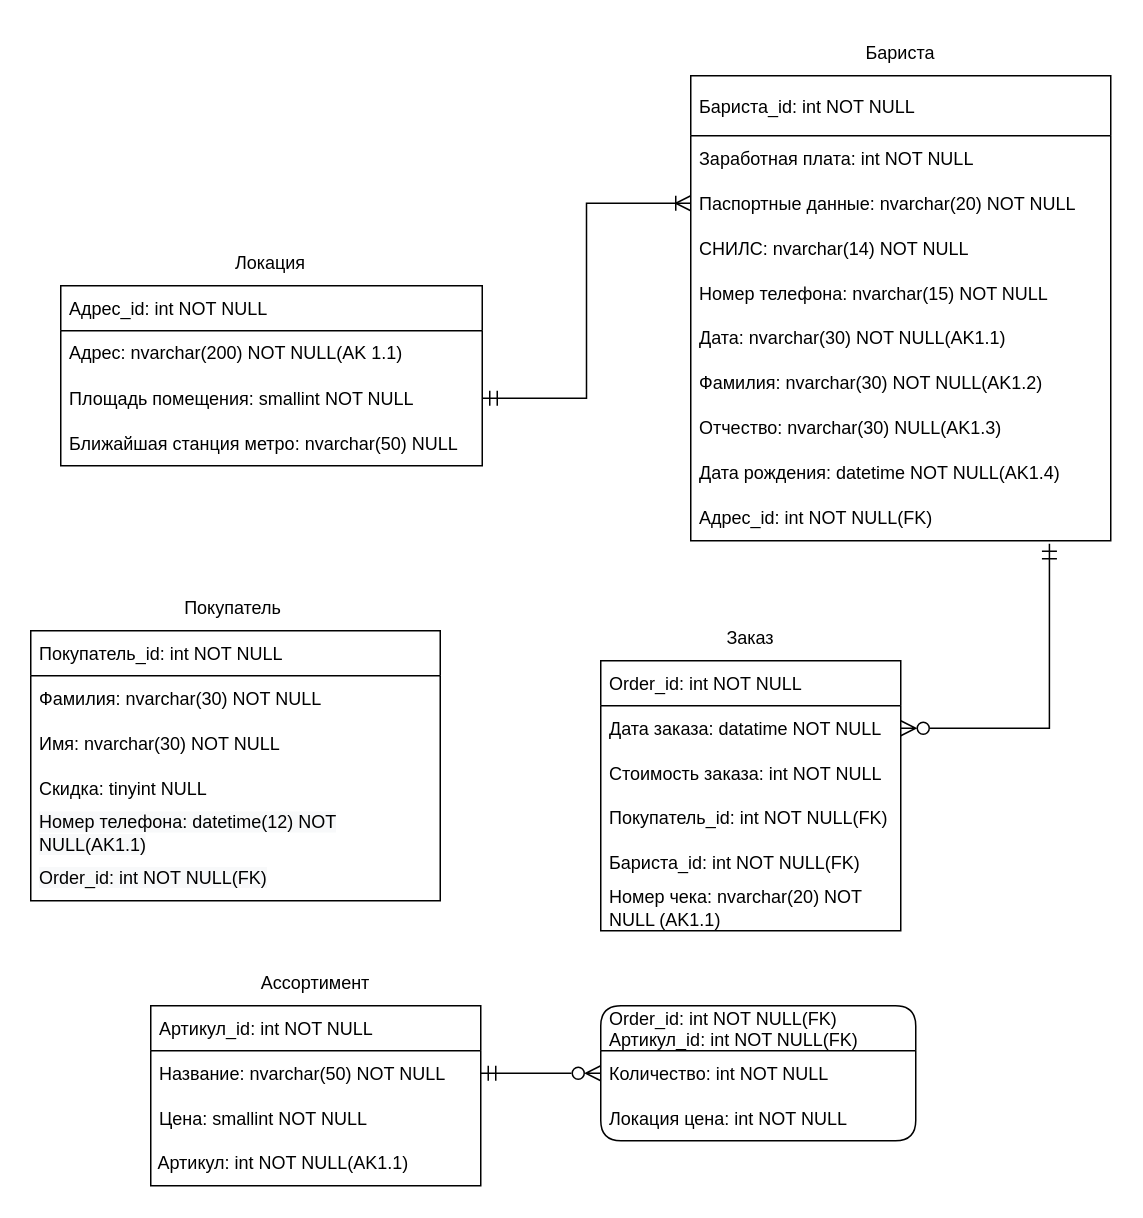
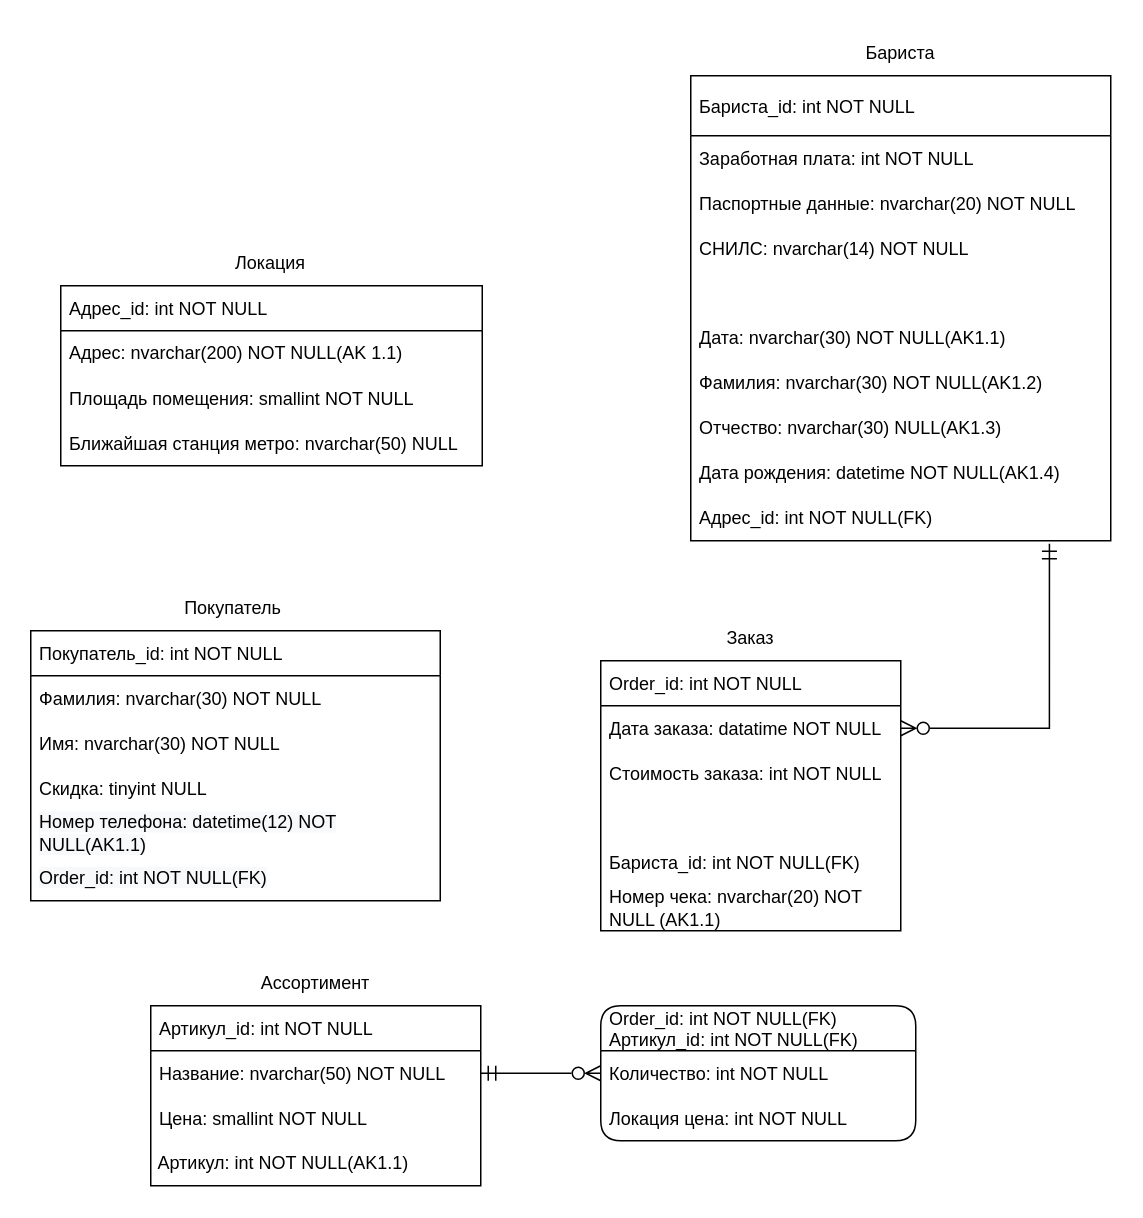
  <mxCell id="0" />
  <mxCell id="1" parent="0" />
  <mxCell id="2" value="Адрес_id: int NOT NULL" style="swimlane;fontStyle=0;childLayout=stackLayout;horizontal=1;startSize=30;horizontalStack=0;resizeParent=1;resizeParentMax=0;resizeLast=0;collapsible=1;marginBottom=0;rounded=0;shadow=0;glass=0;comic=0;sketch=0;align=left;spacingLeft=4;" parent="1" vertex="1"><mxGeometry x="40" y="190" width="281" height="120" as="geometry" /></mxCell>
  <mxCell id="3" value="Адрес: nvarchar(200) NOT NULL(AK 1.1)" style="text;html=1;strokeColor=none;fillColor=none;align=left;verticalAlign=middle;whiteSpace=wrap;rounded=0;spacingLeft=4;" parent="2" vertex="1"><mxGeometry y="30" width="281" height="30" as="geometry" /></mxCell>
  <mxCell id="4" value="Площадь помещения: smallint NOT NULL" style="text;strokeColor=none;fillColor=none;align=left;verticalAlign=middle;spacingLeft=4;spacingRight=4;overflow=hidden;points=[[0,0.5],[1,0.5]];portConstraint=eastwest;rotatable=0;rounded=0;shadow=0;glass=0;comic=0;sketch=0;" parent="2" vertex="1"><mxGeometry y="60" width="281" height="30" as="geometry" /></mxCell>
  <mxCell id="5" value="Ближайшая станция метро: nvarchar(50) NULL" style="text;strokeColor=none;fillColor=none;align=left;verticalAlign=middle;spacingLeft=4;spacingRight=4;overflow=hidden;points=[[0,0.5],[1,0.5]];portConstraint=eastwest;rotatable=0;rounded=0;shadow=0;glass=0;comic=0;sketch=0;" parent="2" vertex="1"><mxGeometry y="90" width="281" height="30" as="geometry" /></mxCell>
  <mxCell id="6" value="Локация" style="text;html=1;strokeColor=none;fillColor=none;align=center;verticalAlign=middle;whiteSpace=wrap;rounded=0;shadow=0;glass=0;comic=0;sketch=0;" parent="1" vertex="1"><mxGeometry x="40" y="160" width="280" height="30" as="geometry" /></mxCell>
  <mxCell id="7" value="Бариста_id: int NOT NULL" style="swimlane;fontStyle=0;horizontal=1;startSize=40;horizontalStack=0;resizeParent=1;resizeParentMax=0;resizeLast=0;collapsible=1;marginBottom=0;rounded=0;shadow=0;glass=0;comic=0;sketch=0;align=left;verticalAlign=middle;swimlaneBody=1;swimlaneHead=1;resizeWidth=1;resizeHeight=1;enumerate=0;resizable=1;perimeter=rectanglePerimeter;autosize=0;fixedWidth=0;spacingLeft=4;" parent="1" vertex="1"><mxGeometry x="460" y="50" width="280" height="310" as="geometry" /></mxCell>
  <mxCell id="8" value="Заработная плата: int NOT NULL" style="text;strokeColor=none;fillColor=none;align=left;verticalAlign=middle;spacingLeft=4;spacingRight=4;overflow=hidden;points=[[0,0.5],[1,0.5]];portConstraint=eastwest;rotatable=0;rounded=0;shadow=0;glass=0;comic=0;sketch=0;" parent="7" vertex="1"><mxGeometry y="40" width="280" height="30" as="geometry" /></mxCell>
  <mxCell id="9" value="Паспортные данные: nvarchar(20) NOT NULL" style="text;strokeColor=none;fillColor=none;align=left;verticalAlign=middle;spacingLeft=4;spacingRight=4;overflow=hidden;points=[[0,0.5],[1,0.5]];portConstraint=eastwest;rotatable=0;rounded=0;shadow=0;glass=0;comic=0;sketch=0;imageAspect=0;" parent="7" vertex="1"><mxGeometry y="70" width="280" height="30" as="geometry" /></mxCell>
  <mxCell id="10" value="СНИЛС: nvarchar(14) NOT NULL" style="text;strokeColor=none;fillColor=none;align=left;verticalAlign=middle;spacingLeft=4;spacingRight=4;overflow=hidden;points=[[0,0.5],[1,0.5]];portConstraint=eastwest;rotatable=0;rounded=0;shadow=0;glass=0;comic=0;sketch=0;" parent="7" vertex="1"><mxGeometry y="100" width="280" height="30" as="geometry" /></mxCell>
- <mxCell id="11" value="Номер телефона: nvarchar(15) NOT NULL" style="text;strokeColor=none;fillColor=none;align=left;verticalAlign=middle;spacingLeft=4;spacingRight=4;overflow=hidden;points=[[0,0.5],[1,0.5]];portConstraint=eastwest;rotatable=0;rounded=0;shadow=0;glass=0;comic=0;sketch=0;" parent="7" vertex="1"><mxGeometry y="130" width="280" height="30" as="geometry" /></mxCell>
  <mxCell id="12" value="Бариста" style="text;html=1;strokeColor=none;fillColor=none;align=center;verticalAlign=middle;whiteSpace=wrap;rounded=0;shadow=0;glass=0;comic=0;sketch=0;" parent="7" vertex="1"><mxGeometry y="-30" width="280" height="30" as="geometry" /></mxCell>
  <mxCell id="13" value="&lt;span style=&quot;&quot;&gt;Дата: nvarchar(30) NOT NULL(AK1.1)&lt;/span&gt;" style="text;html=1;strokeColor=none;fillColor=none;align=left;verticalAlign=middle;whiteSpace=wrap;rounded=0;sketch=0;fontFamily=Helvetica;spacingLeft=4;" parent="7" vertex="1"><mxGeometry y="160" width="280" height="30" as="geometry" /></mxCell>
  <mxCell id="14" value="&lt;span style=&quot;&quot;&gt;Фамилия: nvarchar(30) NOT NULL(AK1.2)&lt;/span&gt;" style="text;html=1;strokeColor=none;fillColor=none;align=left;verticalAlign=middle;whiteSpace=wrap;rounded=0;sketch=0;fontFamily=Helvetica;spacingLeft=4;" parent="7" vertex="1"><mxGeometry y="190" width="280" height="30" as="geometry" /></mxCell>
  <mxCell id="15" value="&lt;span style=&quot;&quot;&gt;Отчество: nvarchar(30) NULL(AK1.3)&lt;/span&gt;" style="text;html=1;strokeColor=none;fillColor=none;align=left;verticalAlign=middle;whiteSpace=wrap;rounded=0;sketch=0;fontFamily=Helvetica;spacingLeft=4;" parent="7" vertex="1"><mxGeometry y="220" width="280" height="30" as="geometry" /></mxCell>
  <mxCell id="16" value="&lt;span style=&quot;&quot;&gt;Дата рождения: datetime NOT NULL(AK1.4)&lt;/span&gt;" style="text;html=1;strokeColor=none;fillColor=none;align=left;verticalAlign=middle;whiteSpace=wrap;rounded=0;sketch=0;fontFamily=Helvetica;spacingLeft=4;" parent="7" vertex="1"><mxGeometry y="250" width="280" height="30" as="geometry" /></mxCell>
  <mxCell id="17" value="Адрес_id: int NOT NULL(FK)" style="text;html=1;strokeColor=none;fillColor=none;align=left;verticalAlign=middle;whiteSpace=wrap;rounded=0;sketch=0;fontFamily=Helvetica;spacingLeft=4;" parent="7" vertex="1"><mxGeometry y="280" width="280" height="30" as="geometry" /></mxCell>
- <mxCell id="18" style="edgeStyle=orthogonalEdgeStyle;rounded=0;orthogonalLoop=1;jettySize=auto;html=1;exitX=1;exitY=0.5;exitDx=0;exitDy=0;entryX=0;entryY=0.5;entryDx=0;entryDy=0;startArrow=ERmandOne;startFill=0;endArrow=ERoneToMany;endFill=0;endSize=8;startSize=8;" parent="1" source="4" target="9" edge="1"><mxGeometry relative="1" as="geometry" /></mxCell>
  <mxCell id="19" value="Покупатель_id: int NOT NULL" style="swimlane;fontStyle=0;childLayout=stackLayout;horizontal=1;startSize=30;horizontalStack=0;resizeParent=1;resizeParentMax=0;resizeLast=0;collapsible=1;marginBottom=0;rounded=0;shadow=0;glass=0;comic=0;sketch=0;align=left;spacingLeft=4;" parent="1" vertex="1"><mxGeometry x="20" y="420" width="273" height="180" as="geometry" /></mxCell>
  <mxCell id="20" value="Фамилия: nvarchar(30) NOT NULL" style="text;strokeColor=none;fillColor=none;align=left;verticalAlign=middle;spacingLeft=4;spacingRight=4;overflow=hidden;points=[[0,0.5],[1,0.5]];portConstraint=eastwest;rotatable=0;rounded=0;shadow=0;glass=0;comic=0;sketch=0;" parent="19" vertex="1"><mxGeometry y="30" width="273" height="30" as="geometry" /></mxCell>
  <mxCell id="21" value="Имя: nvarchar(30) NOT NULL" style="text;strokeColor=none;fillColor=none;align=left;verticalAlign=middle;spacingLeft=4;spacingRight=4;overflow=hidden;points=[[0,0.5],[1,0.5]];portConstraint=eastwest;rotatable=0;rounded=0;shadow=0;glass=0;comic=0;sketch=0;" parent="19" vertex="1"><mxGeometry y="60" width="273" height="30" as="geometry" /></mxCell>
  <mxCell id="22" value="Скидка: tinyint NULL" style="text;strokeColor=none;fillColor=none;align=left;verticalAlign=middle;spacingLeft=4;spacingRight=4;overflow=hidden;points=[[0,0.5],[1,0.5]];portConstraint=eastwest;rotatable=0;rounded=0;shadow=0;glass=0;comic=0;sketch=0;" parent="19" vertex="1"><mxGeometry y="90" width="273" height="30" as="geometry" /></mxCell>
  <mxCell id="23" value="&lt;span style=&quot;color: rgb(0, 0, 0); font-family: Helvetica; font-size: 12px; font-style: normal; font-variant-ligatures: normal; font-variant-caps: normal; font-weight: 400; letter-spacing: normal; orphans: 2; text-indent: 0px; text-transform: none; widows: 2; word-spacing: 0px; -webkit-text-stroke-width: 0px; background-color: rgb(248, 249, 250); text-decoration-thickness: initial; text-decoration-style: initial; text-decoration-color: initial; float: none; display: inline !important;&quot;&gt;Номер телефона: datetime(12) NOT NULL(AK1.1)&lt;/span&gt;" style="text;html=1;strokeColor=none;fillColor=none;align=left;verticalAlign=middle;whiteSpace=wrap;rounded=0;sketch=0;fontFamily=Helvetica;spacingLeft=4;" parent="19" vertex="1"><mxGeometry y="120" width="273" height="30" as="geometry" /></mxCell>
  <mxCell id="24" value="&lt;span style=&quot;color: rgb(0, 0, 0); font-family: Helvetica; font-size: 12px; font-style: normal; font-variant-ligatures: normal; font-variant-caps: normal; font-weight: 400; letter-spacing: normal; orphans: 2; text-indent: 0px; text-transform: none; widows: 2; word-spacing: 0px; -webkit-text-stroke-width: 0px; background-color: rgb(248, 249, 250); text-decoration-thickness: initial; text-decoration-style: initial; text-decoration-color: initial; float: none; display: inline !important;&quot;&gt;Order_id: int NOT NULL(FK)&lt;/span&gt;" style="text;html=1;strokeColor=none;fillColor=none;align=left;verticalAlign=middle;whiteSpace=wrap;rounded=0;sketch=0;fontFamily=Helvetica;spacingLeft=4;" parent="19" vertex="1"><mxGeometry y="150" width="273" height="30" as="geometry" /></mxCell>
  <mxCell id="25" value="Покупатель" style="text;html=1;strokeColor=none;fillColor=none;align=center;verticalAlign=middle;whiteSpace=wrap;rounded=0;shadow=0;glass=0;comic=0;sketch=0;" parent="1" vertex="1"><mxGeometry x="20" y="390" width="270" height="30" as="geometry" /></mxCell>
  <mxCell id="26" value="Order_id: int NOT NULL" style="swimlane;fontStyle=0;horizontal=1;startSize=30;horizontalStack=0;resizeParent=1;resizeParentMax=0;resizeLast=0;collapsible=1;marginBottom=0;rounded=0;shadow=0;glass=0;comic=0;sketch=0;align=left;spacingLeft=4;" parent="1" vertex="1"><mxGeometry x="400" y="440" width="200" height="180" as="geometry" /></mxCell>
  <mxCell id="27" value="Дата заказа: datatime NOT NULL" style="text;strokeColor=none;fillColor=none;align=left;verticalAlign=middle;spacingLeft=4;spacingRight=4;overflow=hidden;points=[[0,0.5],[1,0.5]];portConstraint=eastwest;rotatable=0;rounded=0;shadow=0;glass=0;comic=0;sketch=0;" parent="26" vertex="1"><mxGeometry y="30" width="200" height="30" as="geometry" /></mxCell>
  <mxCell id="28" value="Стоимость заказа: int NOT NULL" style="text;strokeColor=none;fillColor=none;align=left;verticalAlign=middle;spacingLeft=4;spacingRight=4;overflow=hidden;points=[[0,0.5],[1,0.5]];portConstraint=eastwest;rotatable=0;rounded=0;shadow=0;glass=0;comic=0;sketch=0;" parent="26" vertex="1"><mxGeometry y="60" width="200" height="30" as="geometry" /></mxCell>
- <mxCell id="29" value="&lt;span style=&quot;&quot;&gt;Покупатель_id: int NOT NULL(FK)&lt;/span&gt;" style="text;html=1;strokeColor=none;fillColor=none;align=left;verticalAlign=middle;whiteSpace=wrap;rounded=0;sketch=0;fontFamily=Helvetica;spacingLeft=4;" parent="26" vertex="1"><mxGeometry y="90" width="200" height="30" as="geometry" /></mxCell>
  <mxCell id="30" value="Бариста_id: int NOT NULL(FK)" style="text;html=1;strokeColor=none;fillColor=none;align=left;verticalAlign=middle;whiteSpace=wrap;rounded=0;spacingLeft=4;" parent="26" vertex="1"><mxGeometry y="120" width="200" height="30" as="geometry" /></mxCell>
  <mxCell id="31" value="Номер чека: nvarchar(20) NOT NULL (AK1.1)" style="text;html=1;strokeColor=none;fillColor=none;align=left;verticalAlign=middle;whiteSpace=wrap;rounded=0;fontStyle=0;spacingLeft=4;" parent="26" vertex="1"><mxGeometry y="150" width="200" height="30" as="geometry" /></mxCell>
  <mxCell id="32" value="Заказ" style="text;html=1;strokeColor=none;fillColor=none;align=center;verticalAlign=middle;whiteSpace=wrap;rounded=0;shadow=0;glass=0;comic=0;sketch=0;" parent="1" vertex="1"><mxGeometry x="400" y="410" width="200" height="30" as="geometry" /></mxCell>
  <mxCell id="33" value="Order_id: int NOT NULL(FK)&#10;Артикул_id: int NOT NULL(FK)" style="swimlane;fontStyle=0;childLayout=stackLayout;horizontal=1;startSize=30;horizontalStack=0;resizeParent=1;resizeParentMax=0;resizeLast=0;collapsible=1;marginBottom=0;rounded=1;shadow=0;glass=0;comic=0;sketch=0;align=left;spacingLeft=4;" parent="1" vertex="1"><mxGeometry x="400" y="670" width="210" height="90" as="geometry" /></mxCell>
  <mxCell id="34" value="Количество: int NOT NULL" style="text;strokeColor=none;fillColor=none;align=left;verticalAlign=middle;spacingLeft=4;spacingRight=4;overflow=hidden;points=[[0,0.5],[1,0.5]];portConstraint=eastwest;rotatable=0;rounded=0;shadow=0;glass=0;comic=0;sketch=0;" parent="33" vertex="1"><mxGeometry y="30" width="210" height="30" as="geometry" /></mxCell>
  <mxCell id="35" value="Локация цена: int NOT NULL" style="text;strokeColor=none;fillColor=none;align=left;verticalAlign=middle;spacingLeft=4;spacingRight=4;overflow=hidden;points=[[0,0.5],[1,0.5]];portConstraint=eastwest;rotatable=0;rounded=0;shadow=0;glass=0;comic=0;sketch=0;" parent="33" vertex="1"><mxGeometry y="60" width="210" height="30" as="geometry" /></mxCell>
  <mxCell id="36" value="Артикул_id: int NOT NULL" style="swimlane;fontStyle=0;childLayout=stackLayout;horizontal=1;startSize=30;horizontalStack=0;resizeParent=1;resizeParentMax=0;resizeLast=0;collapsible=1;marginBottom=0;rounded=0;align=left;spacingLeft=4;" parent="1" vertex="1"><mxGeometry x="100" y="670" width="220" height="120" as="geometry" /></mxCell>
  <mxCell id="37" value="Название: nvarchar(50) NOT NULL" style="text;strokeColor=none;fillColor=none;align=left;verticalAlign=middle;spacingLeft=4;spacingRight=4;overflow=hidden;points=[[0,0.5],[1,0.5]];portConstraint=eastwest;rotatable=0;rounded=1;" parent="36" vertex="1"><mxGeometry y="30" width="220" height="30" as="geometry" /></mxCell>
  <mxCell id="38" value="Цена: smallint NOT NULL" style="text;strokeColor=none;fillColor=none;align=left;verticalAlign=middle;spacingLeft=4;spacingRight=4;overflow=hidden;points=[[0,0.5],[1,0.5]];portConstraint=eastwest;rotatable=0;rounded=1;" parent="36" vertex="1"><mxGeometry y="60" width="220" height="30" as="geometry" /></mxCell>
  <mxCell id="39" value="Артикул: int NOT NULL(AK1.1)" style="text;html=1;strokeColor=none;fillColor=none;align=left;verticalAlign=middle;whiteSpace=wrap;rounded=0;spacingLeft=3;" parent="36" vertex="1"><mxGeometry y="90" width="220" height="30" as="geometry" /></mxCell>
  <mxCell id="40" value="Ассортимент" style="text;html=1;strokeColor=none;fillColor=none;align=center;verticalAlign=middle;whiteSpace=wrap;rounded=0;" parent="1" vertex="1"><mxGeometry x="100" y="640" width="220" height="30" as="geometry" /></mxCell>
  <mxCell id="41" style="edgeStyle=orthogonalEdgeStyle;rounded=0;orthogonalLoop=1;jettySize=auto;html=1;entryX=0;entryY=0.5;entryDx=0;entryDy=0;endArrow=ERzeroToMany;endFill=0;startArrow=ERmandOne;startFill=0;endSize=8;startSize=8;" parent="1" source="37" target="34" edge="1"><mxGeometry relative="1" as="geometry" /></mxCell>
  <mxCell id="42" style="edgeStyle=orthogonalEdgeStyle;rounded=0;orthogonalLoop=1;jettySize=auto;html=1;startArrow=ERzeroToMany;startFill=0;endArrow=ERmandOne;endFill=0;endSize=8;startSize=8;exitX=1;exitY=0.5;exitDx=0;exitDy=0;entryX=0.854;entryY=1.067;entryDx=0;entryDy=0;entryPerimeter=0;" parent="1" target="17" edge="1"><mxGeometry relative="1" as="geometry"><Array as="points"><mxPoint x="699" y="485" /></Array><mxPoint x="600" y="485" as="sourcePoint" /><mxPoint x="699.96" y="392.01" as="targetPoint" /></mxGeometry></mxCell>
